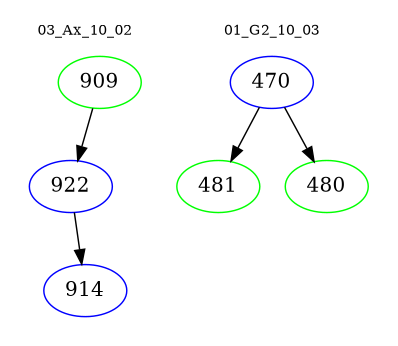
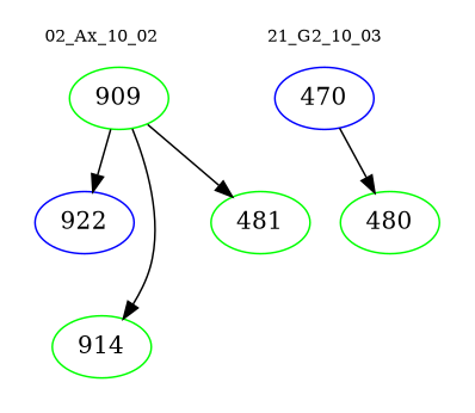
  digraph {
    node [color=green]
    edge [color=black]
    n1 [label=909]
    n2 [color=blue label=922]
-   n3 [color=blue label=914]
+   n3 [label=914]
    n4 [color=blue label=470]
    n5 [label=481]
    n6 [label=480]
    subgraph cluster_1 {
      color=white
      fontsize=10
-     label="03_Ax_10_02"
+     label="02_Ax_10_02"
      n1
      n2
      n3
    }
    subgraph cluster_2 {
      color=white
      fontsize=10
-     label="01_G2_10_03"
+     label="21_G2_10_03"
      n4
      n5
      n6
    }
    n1 -> n2
-   n2 -> n3
-   n4 -> n5
+   n1 -> n3
+   n1 -> n5
    n4 -> n6
  }
